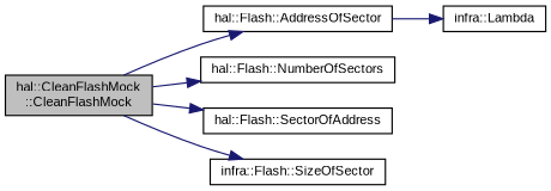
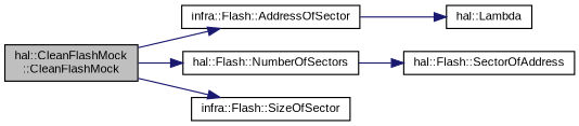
  digraph {
    fontname="Liberation Sans"
    rankdir=LR
    node [color=black fillcolor=white fontname="Liberation Sans" fontsize=10 shape=record style=filled]
    edge [color=midnightblue fontname="Liberation Sans" fontsize=10 labelfontname=Helvetica labelfontsize=10 style=solid]
    n1 [fillcolor=grey75 fontcolor=black height=0.2 label="hal::CleanFlashMock\l::CleanFlashMock" width=0.4]
-   n2 [height=0.2 label="hal::Flash::AddressOfSector" width=0.4]
+   n2 [height=0.2 label="infra::Flash::AddressOfSector" width=0.4]
    n3 [height=0.2 label="hal::Flash::NumberOfSectors" width=0.4]
    n4 [height=0.2 label="hal::Flash::SectorOfAddress" width=0.4]
    n5 [height=0.2 label="infra::Flash::SizeOfSector" width=0.4]
-   n6 [height=0.2 label="infra::Lambda" width=0.4]
+   n6 [height=0.2 label="hal::Lambda" width=0.4]
    n1 -> n2
    n1 -> n3
-   n1 -> n4
+   n3 -> n4
    n1 -> n5
    n2 -> n6
  }
